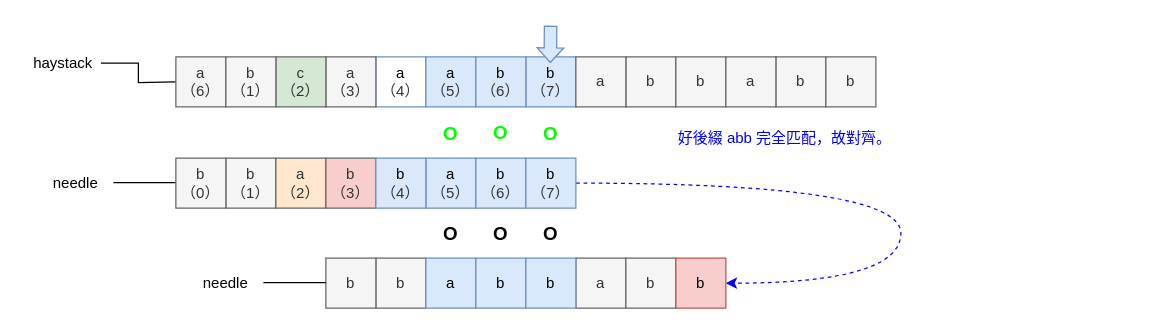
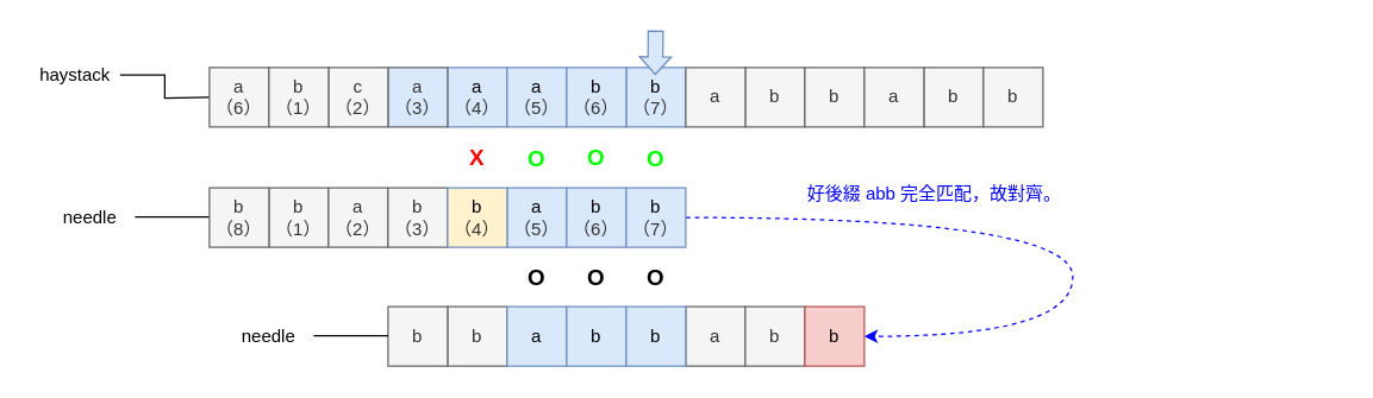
  <mxCell id="0" />
  <mxCell id="1" parent="0" />
  <mxCell id="2" value="&lt;font&gt;&lt;b&gt;O&lt;/b&gt;&lt;/font&gt;" style="rounded=0;whiteSpace=wrap;html=1;fontSize=15;strokeColor=none;fontColor=#000000;" vertex="1" parent="1"><mxGeometry x="420" y="166" width="40" height="40" as="geometry" /></mxCell>
  <mxCell id="3" value="&lt;font&gt;&lt;b&gt;O&lt;/b&gt;&lt;/font&gt;" style="rounded=0;whiteSpace=wrap;html=1;fontSize=15;strokeColor=none;fontColor=#00FF00;" vertex="1" parent="1"><mxGeometry x="340" y="86" width="40" height="40" as="geometry" /></mxCell>
+ <mxCell id="4" value="&lt;font color=&quot;#ff0000&quot; style=&quot;font-size: 15px;&quot;&gt;&lt;b style=&quot;&quot;&gt;X&lt;/b&gt;&lt;/font&gt;" style="rounded=0;whiteSpace=wrap;html=1;fontSize=15;strokeColor=none;" parent="1" vertex="1"><mxGeometry x="300" y="85" width="40" height="40" as="geometry" /></mxCell>
  <mxCell id="5" value="&lt;font&gt;&lt;b&gt;O&lt;/b&gt;&lt;/font&gt;" style="rounded=0;whiteSpace=wrap;html=1;fontSize=15;strokeColor=none;fontColor=#00FF00;" parent="1" vertex="1"><mxGeometry x="420" y="86" width="40" height="40" as="geometry" /></mxCell>
  <mxCell id="6" value="&lt;font&gt;&lt;b&gt;O&lt;/b&gt;&lt;/font&gt;" style="rounded=0;whiteSpace=wrap;html=1;fontSize=15;strokeColor=none;fontColor=#00FF00;" parent="1" vertex="1"><mxGeometry x="380" y="85" width="40" height="40" as="geometry" /></mxCell>
  <mxCell id="7" value="b&lt;br style=&quot;color: rgb(51, 51, 51);&quot;&gt;&lt;span style=&quot;color: rgb(51, 51, 51);&quot;&gt;（7）&lt;/span&gt;" style="rounded=0;whiteSpace=wrap;html=1;fillColor=#dae8fc;strokeColor=#6c8ebf;" parent="1" vertex="1"><mxGeometry x="420" y="45" width="40" height="40" as="geometry" /></mxCell>
  <mxCell id="8" value="&lt;font&gt;&lt;b&gt;O&lt;/b&gt;&lt;/font&gt;" style="rounded=0;whiteSpace=wrap;html=1;fontSize=15;strokeColor=none;fontColor=#000000;" parent="1" vertex="1"><mxGeometry x="380" y="166" width="40" height="40" as="geometry" /></mxCell>
  <mxCell id="9" value="&lt;font&gt;&lt;b&gt;O&lt;/b&gt;&lt;/font&gt;" style="rounded=0;whiteSpace=wrap;html=1;fontSize=15;strokeColor=none;fontColor=#000000;" parent="1" vertex="1"><mxGeometry x="340" y="166" width="40" height="40" as="geometry" /></mxCell>
- <mxCell id="10" value="a&lt;br style=&quot;color: rgb(51, 51, 51);&quot;&gt;&lt;span style=&quot;color: rgb(51, 51, 51);&quot;&gt;（4）&lt;/span&gt;" style="rounded=0;whiteSpace=wrap;html=1;fillColor=#ffffff;strokeColor=#6c8ebf;" parent="1" vertex="1"><mxGeometry x="300" y="45" width="40" height="40" as="geometry" /></mxCell>
- <mxCell id="11" value="a&lt;br&gt;（3）" style="rounded=0;whiteSpace=wrap;html=1;fillColor=#f5f5f5;strokeColor=#666666;fontColor=#333333;" parent="1" vertex="1"><mxGeometry x="260" y="45" width="40" height="40" as="geometry" /></mxCell>
+ <mxCell id="10" value="a&lt;br style=&quot;color: rgb(51, 51, 51);&quot;&gt;&lt;span style=&quot;color: rgb(51, 51, 51);&quot;&gt;（4）&lt;/span&gt;" style="rounded=0;whiteSpace=wrap;html=1;fillColor=#dae8fc;strokeColor=#6c8ebf;" parent="1" vertex="1"><mxGeometry x="300" y="45" width="40" height="40" as="geometry" /></mxCell>
+ <mxCell id="11" value="a&lt;br&gt;（3）" style="rounded=0;whiteSpace=wrap;html=1;fillColor=#dae8fc;strokeColor=#666666;fontColor=#333333;" parent="1" vertex="1"><mxGeometry x="260" y="45" width="40" height="40" as="geometry" /></mxCell>
  <mxCell id="12" style="edgeStyle=orthogonalEdgeStyle;rounded=0;orthogonalLoop=1;jettySize=auto;html=1;exitX=1;exitY=0.5;exitDx=0;exitDy=0;entryX=0;entryY=0.5;entryDx=0;entryDy=0;endArrow=none;endFill=0;" parent="1" source="13" edge="1"><mxGeometry relative="1" as="geometry"><mxPoint x="140" y="65" as="targetPoint" /></mxGeometry></mxCell>
  <mxCell id="13" value="haystack" style="text;html=1;align=center;verticalAlign=middle;whiteSpace=wrap;rounded=0;" parent="1" vertex="1"><mxGeometry x="20" y="35" width="60" height="30" as="geometry" /></mxCell>
  <mxCell id="14" style="edgeStyle=orthogonalEdgeStyle;rounded=0;orthogonalLoop=1;jettySize=auto;html=1;exitX=1;exitY=0.5;exitDx=0;exitDy=0;entryX=0;entryY=0.5;entryDx=0;entryDy=0;endArrow=none;endFill=0;" parent="1" edge="1"><mxGeometry relative="1" as="geometry"><mxPoint x="140" y="145.5" as="targetPoint" /><mxPoint x="90" y="145.5" as="sourcePoint" /></mxGeometry></mxCell>
  <mxCell id="15" value="needle" style="text;html=1;strokeColor=none;fillColor=none;align=center;verticalAlign=middle;whiteSpace=wrap;rounded=0;" parent="1" vertex="1"><mxGeometry x="30" y="131" width="60" height="30" as="geometry" /></mxCell>
  <mxCell id="16" value="b" style="rounded=0;whiteSpace=wrap;html=1;fillColor=#f5f5f5;strokeColor=#666666;fontColor=#333333;" parent="1" vertex="1"><mxGeometry x="500" y="45" width="40" height="40" as="geometry" /></mxCell>
- <mxCell id="17" value="c&lt;br&gt;（2）" style="rounded=0;whiteSpace=wrap;html=1;fillColor=#d5e8d4;strokeColor=#666666;fontColor=#333333;" parent="1" vertex="1"><mxGeometry x="220" y="45" width="40" height="40" as="geometry" /></mxCell>
+ <mxCell id="17" value="c&lt;br&gt;（2）" style="rounded=0;whiteSpace=wrap;html=1;fillColor=#f5f5f5;strokeColor=#666666;fontColor=#333333;" parent="1" vertex="1"><mxGeometry x="220" y="45" width="40" height="40" as="geometry" /></mxCell>
  <mxCell id="18" value="a&lt;br style=&quot;color: rgb(51, 51, 51);&quot;&gt;&lt;span style=&quot;color: rgb(51, 51, 51);&quot;&gt;（5）&lt;/span&gt;" style="rounded=0;whiteSpace=wrap;html=1;fillColor=#dae8fc;strokeColor=#6c8ebf;" parent="1" vertex="1"><mxGeometry x="340" y="45" width="40" height="40" as="geometry" /></mxCell>
  <mxCell id="19" value="b&lt;br style=&quot;color: rgb(51, 51, 51);&quot;&gt;&lt;span style=&quot;color: rgb(51, 51, 51);&quot;&gt;（6）&lt;/span&gt;" style="rounded=0;whiteSpace=wrap;html=1;fillColor=#dae8fc;strokeColor=#6c8ebf;" parent="1" vertex="1"><mxGeometry x="380" y="45" width="40" height="40" as="geometry" /></mxCell>
  <mxCell id="20" value="a" style="rounded=0;whiteSpace=wrap;html=1;fillColor=#f5f5f5;strokeColor=#666666;fontColor=#333333;" parent="1" vertex="1"><mxGeometry x="460" y="45" width="40" height="40" as="geometry" /></mxCell>
  <mxCell id="21" value="" style="endArrow=classic;html=1;rounded=0;edgeStyle=orthogonalEdgeStyle;curved=1;strokeColor=#0000FF;dashed=1;exitX=1;exitY=0.5;exitDx=0;exitDy=0;fontColor=#0000FF;entryX=1;entryY=0.5;entryDx=0;entryDy=0;" parent="1" target="36" edge="1" source="26"><mxGeometry width="50" height="50" relative="1" as="geometry"><mxPoint x="340" y="146" as="sourcePoint" /><mxPoint x="620" y="226" as="targetPoint" /><Array as="points"><mxPoint x="720" y="146" /><mxPoint x="720" y="226" /></Array></mxGeometry></mxCell>
- <mxCell id="22" value="&lt;font&gt;&lt;font color=&quot;#0000ff&quot;&gt;好後綴 abb 完全匹配，故對齊。&lt;/font&gt;&lt;br&gt;&lt;/font&gt;" style="text;html=1;strokeColor=none;fillColor=none;align=left;verticalAlign=middle;whiteSpace=wrap;rounded=0;fontColor=#666600;" parent="1" vertex="1"><mxGeometry x="540" y="96" width="360" height="27.5" as="geometry" /></mxCell>
+ <mxCell id="22" value="&lt;font&gt;&lt;font color=&quot;#0000ff&quot;&gt;好後綴 abb 完全匹配，故對齊。&lt;/font&gt;&lt;br&gt;&lt;/font&gt;" style="text;html=1;strokeColor=none;fillColor=none;align=left;verticalAlign=middle;whiteSpace=wrap;rounded=0;fontColor=#666600;" parent="1" vertex="1"><mxGeometry x="540" y="116" width="360" height="27.5" as="geometry" /></mxCell>
  <mxCell id="23" value="" style="shape=flexArrow;endArrow=classic;html=1;rounded=0;endWidth=10.263;endSize=3.561;fillColor=#dae8fc;strokeColor=#6c8ebf;" parent="1" edge="1"><mxGeometry width="50" height="50" relative="1" as="geometry"><mxPoint x="439.79" y="20" as="sourcePoint" /><mxPoint x="439.5" y="50" as="targetPoint" /></mxGeometry></mxCell>
  <mxCell id="24" value="a&lt;br style=&quot;color: rgb(51, 51, 51);&quot;&gt;&lt;span style=&quot;color: rgb(51, 51, 51);&quot;&gt;（5）&lt;/span&gt;" style="rounded=0;whiteSpace=wrap;html=1;fillColor=#dae8fc;strokeColor=#6c8ebf;" parent="1" vertex="1"><mxGeometry x="340" y="126" width="40" height="40" as="geometry" /></mxCell>
  <mxCell id="25" value="b&lt;br style=&quot;color: rgb(51, 51, 51);&quot;&gt;&lt;span style=&quot;color: rgb(51, 51, 51);&quot;&gt;（6）&lt;/span&gt;" style="rounded=0;whiteSpace=wrap;html=1;fillColor=#dae8fc;strokeColor=#6c8ebf;" parent="1" vertex="1"><mxGeometry x="380" y="126" width="40" height="40" as="geometry" /></mxCell>
  <mxCell id="26" value="b&lt;br style=&quot;color: rgb(51, 51, 51);&quot;&gt;&lt;span style=&quot;color: rgb(51, 51, 51);&quot;&gt;（7）&lt;/span&gt;" style="rounded=0;whiteSpace=wrap;html=1;fillColor=#dae8fc;strokeColor=#6c8ebf;" parent="1" vertex="1"><mxGeometry x="420" y="126" width="40" height="40" as="geometry" /></mxCell>
  <mxCell id="27" value="b&lt;br&gt;（1）" style="rounded=0;whiteSpace=wrap;html=1;fillColor=#f5f5f5;strokeColor=#666666;fontColor=#333333;" parent="1" vertex="1"><mxGeometry x="180" y="126" width="40" height="40" as="geometry" /></mxCell>
- <mxCell id="28" value="a&lt;br&gt;（2）" style="rounded=0;whiteSpace=wrap;html=1;fillColor=#ffe6cc;strokeColor=#666666;fontColor=#333333;" parent="1" vertex="1"><mxGeometry x="220" y="126" width="40" height="40" as="geometry" /></mxCell>
+ <mxCell id="28" value="a&lt;br&gt;（2）" style="rounded=0;whiteSpace=wrap;html=1;fillColor=#f5f5f5;strokeColor=#666666;fontColor=#333333;" parent="1" vertex="1"><mxGeometry x="220" y="126" width="40" height="40" as="geometry" /></mxCell>
  <mxCell id="29" value="a&lt;br&gt;（6）" style="rounded=0;whiteSpace=wrap;html=1;fillColor=#f5f5f5;strokeColor=#666666;fontColor=#333333;" parent="1" vertex="1"><mxGeometry x="140" y="45" width="40" height="40" as="geometry" /></mxCell>
  <mxCell id="30" value="b&lt;br&gt;（1）" style="rounded=0;whiteSpace=wrap;html=1;fillColor=#f5f5f5;strokeColor=#666666;fontColor=#333333;" parent="1" vertex="1"><mxGeometry x="180" y="45" width="40" height="40" as="geometry" /></mxCell>
- <mxCell id="31" value="b&lt;br&gt;（0）" style="rounded=0;whiteSpace=wrap;html=1;fillColor=#f5f5f5;strokeColor=#666666;fontColor=#333333;" vertex="1" parent="1"><mxGeometry x="140" y="126" width="40" height="40" as="geometry" /></mxCell>
- <mxCell id="32" value="b&lt;br&gt;（3）" style="rounded=0;whiteSpace=wrap;html=1;fillColor=#f8cecc;strokeColor=#666666;fontColor=#333333;" vertex="1" parent="1"><mxGeometry x="260" y="126" width="40" height="40" as="geometry" /></mxCell>
- <mxCell id="33" value="b&lt;br style=&quot;color: rgb(51, 51, 51);&quot;&gt;&lt;span style=&quot;color: rgb(51, 51, 51);&quot;&gt;（4）&lt;/span&gt;" style="rounded=0;whiteSpace=wrap;html=1;fillColor=#dae8fc;strokeColor=#6c8ebf;" vertex="1" parent="1"><mxGeometry x="300" y="126" width="40" height="40" as="geometry" /></mxCell>
+ <mxCell id="31" value="b&lt;br&gt;（8）" style="rounded=0;whiteSpace=wrap;html=1;fillColor=#f5f5f5;strokeColor=#666666;fontColor=#333333;" vertex="1" parent="1"><mxGeometry x="140" y="126" width="40" height="40" as="geometry" /></mxCell>
+ <mxCell id="32" value="b&lt;br&gt;（3）" style="rounded=0;whiteSpace=wrap;html=1;fillColor=#f5f5f5;strokeColor=#666666;fontColor=#333333;" vertex="1" parent="1"><mxGeometry x="260" y="126" width="40" height="40" as="geometry" /></mxCell>
+ <mxCell id="33" value="b&lt;br style=&quot;color: rgb(51, 51, 51);&quot;&gt;&lt;span style=&quot;color: rgb(51, 51, 51);&quot;&gt;（4）&lt;/span&gt;" style="rounded=0;whiteSpace=wrap;html=1;fillColor=#fff2cc;strokeColor=#6c8ebf;" vertex="1" parent="1"><mxGeometry x="300" y="126" width="40" height="40" as="geometry" /></mxCell>
  <mxCell id="34" value="a" style="rounded=0;whiteSpace=wrap;html=1;fillColor=#f5f5f5;strokeColor=#666666;fontColor=#333333;" vertex="1" parent="1"><mxGeometry x="460" y="206" width="40" height="40" as="geometry" /></mxCell>
  <mxCell id="35" value="b" style="rounded=0;whiteSpace=wrap;html=1;fillColor=#f5f5f5;strokeColor=#666666;fontColor=#333333;" vertex="1" parent="1"><mxGeometry x="500" y="206" width="40" height="40" as="geometry" /></mxCell>
  <mxCell id="36" value="b" style="rounded=0;whiteSpace=wrap;html=1;fillColor=#f8cecc;strokeColor=#b85450;" vertex="1" parent="1"><mxGeometry x="540" y="206" width="40" height="40" as="geometry" /></mxCell>
  <mxCell id="37" value="b" style="rounded=0;whiteSpace=wrap;html=1;fillColor=#f5f5f5;strokeColor=#666666;fontColor=#333333;" vertex="1" parent="1"><mxGeometry x="300" y="206" width="40" height="40" as="geometry" /></mxCell>
  <mxCell id="38" value="a" style="rounded=0;whiteSpace=wrap;html=1;fillColor=#dae8fc;strokeColor=#6c8ebf;" vertex="1" parent="1"><mxGeometry x="340" y="206" width="40" height="40" as="geometry" /></mxCell>
  <mxCell id="39" value="b" style="rounded=0;whiteSpace=wrap;html=1;fillColor=#f5f5f5;strokeColor=#666666;fontColor=#333333;" vertex="1" parent="1"><mxGeometry x="260" y="206" width="40" height="40" as="geometry" /></mxCell>
  <mxCell id="40" value="b" style="rounded=0;whiteSpace=wrap;html=1;fillColor=#dae8fc;strokeColor=#6c8ebf;" vertex="1" parent="1"><mxGeometry x="380" y="206" width="40" height="40" as="geometry" /></mxCell>
  <mxCell id="41" value="b" style="rounded=0;whiteSpace=wrap;html=1;fillColor=#dae8fc;strokeColor=#6c8ebf;" vertex="1" parent="1"><mxGeometry x="420" y="206" width="40" height="40" as="geometry" /></mxCell>
  <mxCell id="42" style="edgeStyle=orthogonalEdgeStyle;rounded=0;orthogonalLoop=1;jettySize=auto;html=1;exitX=1;exitY=0.5;exitDx=0;exitDy=0;entryX=0;entryY=0.5;entryDx=0;entryDy=0;endArrow=none;endFill=0;" edge="1" parent="1"><mxGeometry relative="1" as="geometry"><mxPoint x="260" y="225.5" as="targetPoint" /><mxPoint x="210" y="225.5" as="sourcePoint" /></mxGeometry></mxCell>
  <mxCell id="43" value="needle" style="text;html=1;strokeColor=none;fillColor=none;align=center;verticalAlign=middle;whiteSpace=wrap;rounded=0;" vertex="1" parent="1"><mxGeometry x="150" y="211" width="60" height="30" as="geometry" /></mxCell>
  <mxCell id="44" value="b" style="rounded=0;whiteSpace=wrap;html=1;fillColor=#f5f5f5;strokeColor=#666666;fontColor=#333333;" vertex="1" parent="1"><mxGeometry x="540" y="45" width="40" height="40" as="geometry" /></mxCell>
  <mxCell id="45" value="b" style="rounded=0;whiteSpace=wrap;html=1;fillColor=#f5f5f5;strokeColor=#666666;fontColor=#333333;" vertex="1" parent="1"><mxGeometry x="620" y="45" width="40" height="40" as="geometry" /></mxCell>
  <mxCell id="46" value="a" style="rounded=0;whiteSpace=wrap;html=1;fillColor=#f5f5f5;strokeColor=#666666;fontColor=#333333;" vertex="1" parent="1"><mxGeometry x="580" y="45" width="40" height="40" as="geometry" /></mxCell>
  <mxCell id="47" value="b" style="rounded=0;whiteSpace=wrap;html=1;fillColor=#f5f5f5;strokeColor=#666666;fontColor=#333333;" vertex="1" parent="1"><mxGeometry x="660" y="45" width="40" height="40" as="geometry" /></mxCell>
